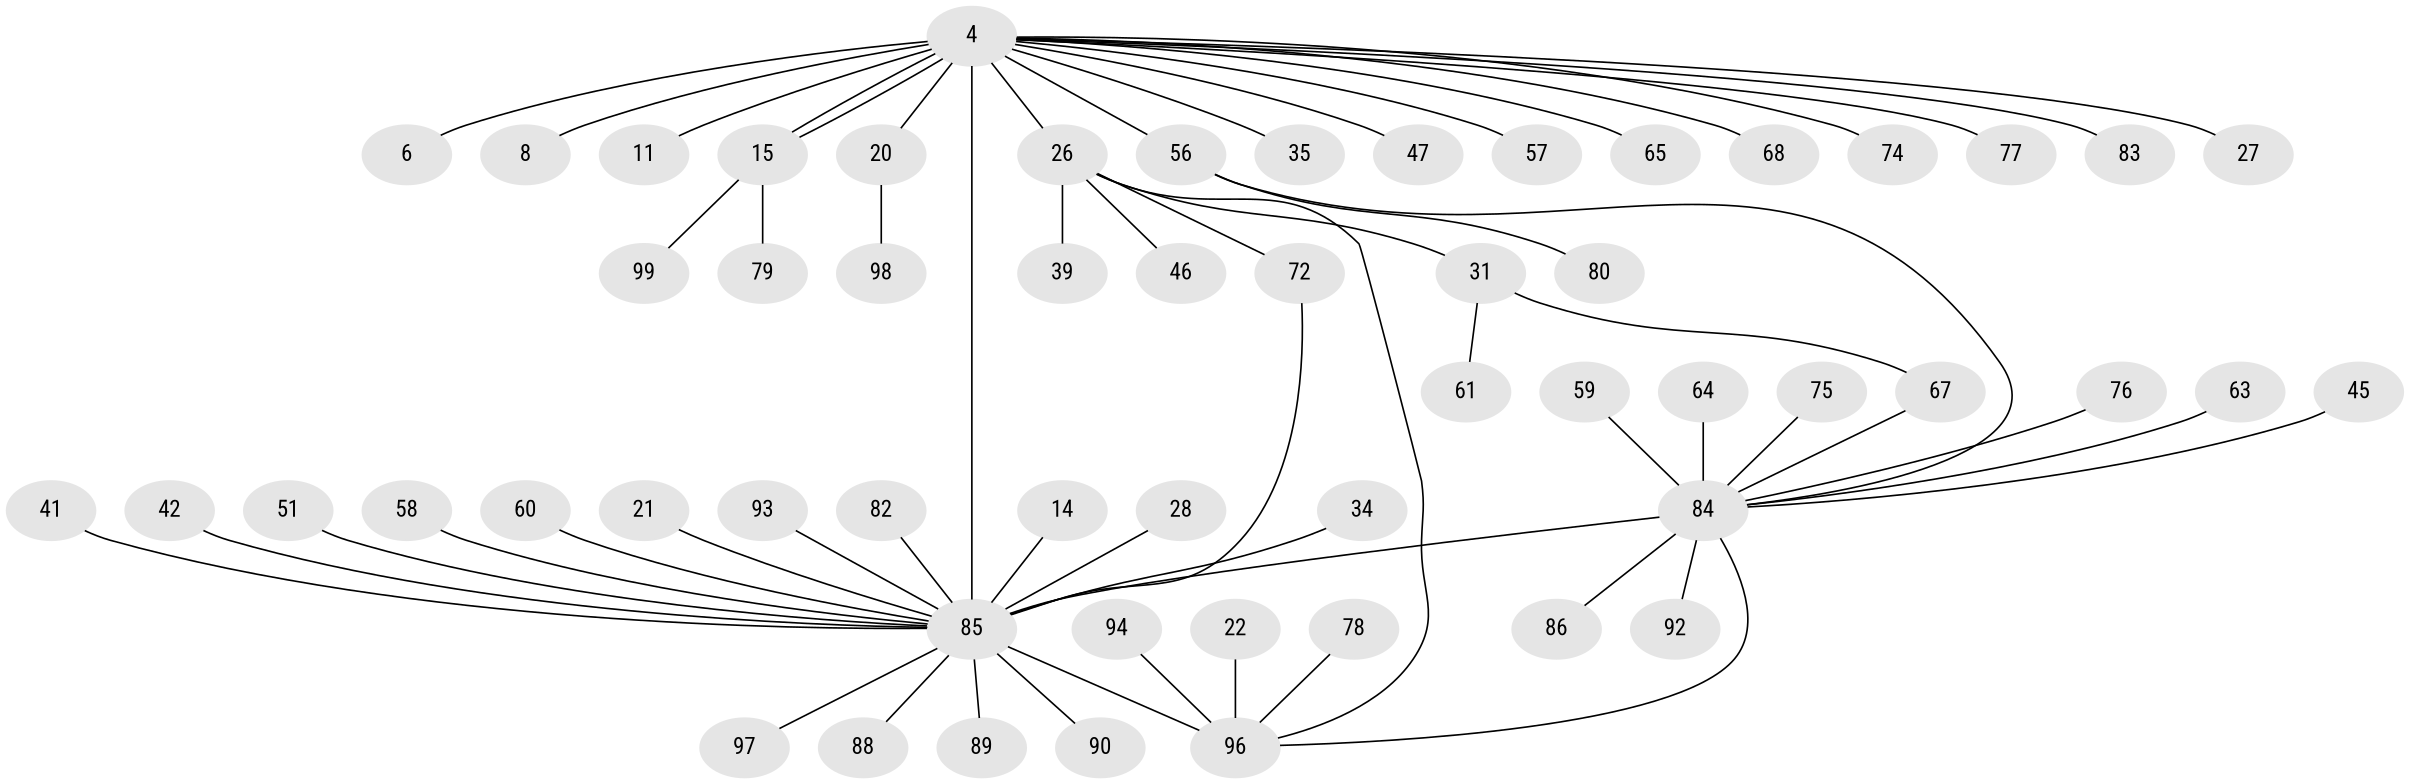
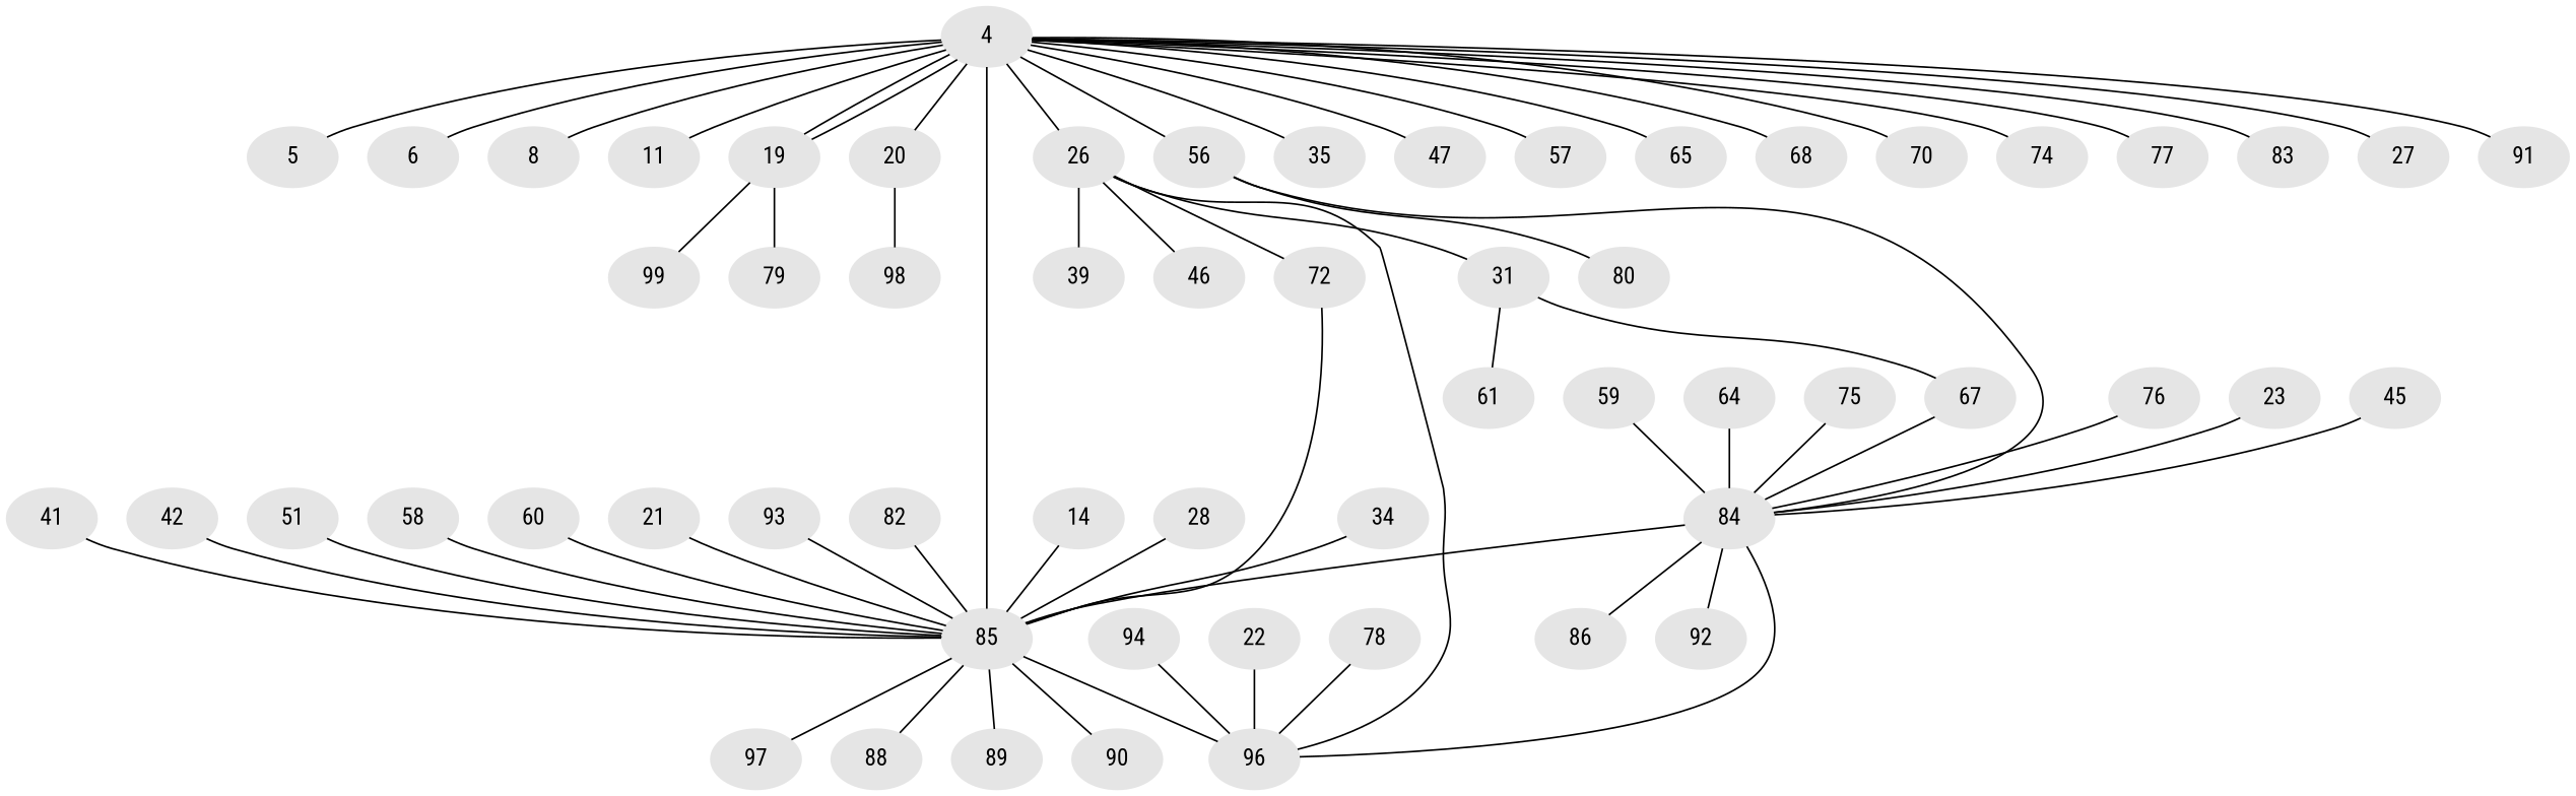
  graph {
    fontname="Roboto Condensed"
    node [color=gray90 fontname="Roboto Condensed" style=filled]
    edge [fontname="Roboto Condensed"]
    4 [super="+1"]
+   5
    6
    8
    11
-   19 [label=15]
+   19
    20
    26 [super="+9"]
    35
    47
    56 [super="+12+17"]
    57
    65
    68 [super="+2"]
+   70
    74 [super="+50+62"]
    77
    83
    85 [super="+15+32+25"]
    n20 [label=27]
+   91
    79
    99
    98 [super="+44+95"]
    96 [super="+81+93+16"]
    31 [super="+29"]
    39
    46
    72 [super="+63"]
    84 [super="+27+52+40"]
    80 [super="+69"]
    88 [super="+55"]
    89
    90
    97
    14
    22
-   23 [super="+18" label=63]
+   23 [super="+18"]
    86 [super="+13"]
    92 [super="+43"]
    61
    67 [super="+51"]
    28
    34
    41
    42
    45
    n48 [label=51]
    58 [super="+49+53"]
    59 [super="+37"]
    60
    64
    n53 [label=21]
    n54 [label=93]
    75
    76
    78 [super="+66"]
    82
    94
+   4 -- 5
    4 -- 6 [weight=2]
    4 -- 8
    4 -- 11
    4 -- 19 [weight=2]
    4 -- 19
    4 -- 20
    4 -- 26 [weight=2]
    4 -- 35
    4 -- 47
    4 -- 56 [weight=2]
    4 -- 57
    4 -- 65
    4 -- 68
+   4 -- 70
    4 -- 74
    4 -- 77
    4 -- 83
    4 -- 85 [weight=8]
    4 -- n20
+   4 -- 91
    19 -- 79
    19 -- 99
    20 -- 98
    26 -- 96
    26 -- 31 [weight=2]
    26 -- 39
    26 -- 46
    26 -- 72
    56 -- 84 [weight=2]
    56 -- 80
    85 -- 96 [weight=2]
    85 -- 88
    85 -- 89
    85 -- 90
    85 -- 97
    31 -- 61
    31 -- 67
    72 -- 85
    84 -- 85 [weight=5]
    84 -- 96
    84 -- 86
    84 -- 92
    14 -- 85
    22 -- 96
    23 -- 84
    67 -- 84
    28 -- 85
    34 -- 85
    41 -- 85
    42 -- 85
    45 -- 84
    n48 -- 85
    58 -- 85
    59 -- 84
    60 -- 85
    64 -- 84
    n53 -- 85
    n54 -- 85
    75 -- 84
    76 -- 84
    78 -- 96
    82 -- 85
    94 -- 96
  }
